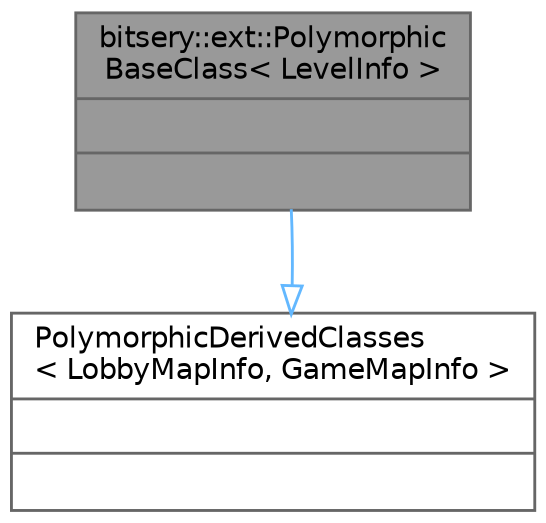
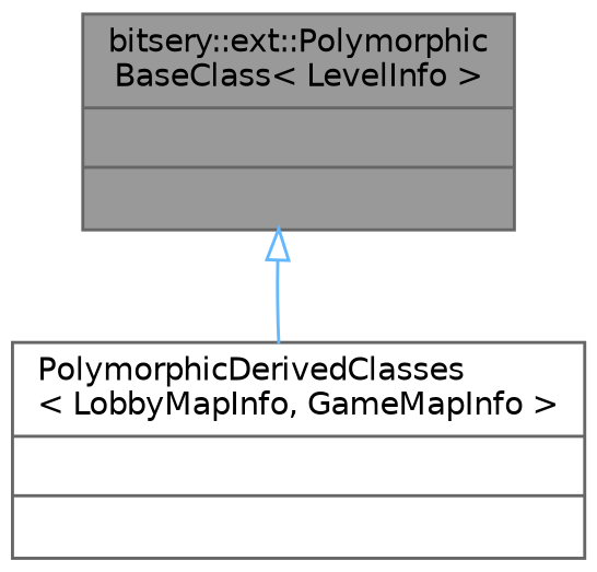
  digraph {
    node [color=gray40 fontname=Helvetica fontsize=10 shape=record style=filled]
    n1 [fillcolor=grey60 fontcolor=black height=0.2 label="{bitsery::ext::Polymorphic\lBaseClass\< LevelInfo \>\n||}" width=0.4]
    n2 [fillcolor=white height=0.2 label="{PolymorphicDerivedClasses\l\< LobbyMapInfo, GameMapInfo \>\n||}" width=0.4]
-   n2 -> n1 [arrowtail=onormal color=steelblue1 dir=back fontname=Helvetica fontsize=10 labelfontname=Helvetica labelfontsize=10 style=solid]
+   n1 -> n2 [arrowtail=onormal color=steelblue1 dir=back fontname=Helvetica fontsize=10 labelfontname=Helvetica labelfontsize=10 style=solid]
  }
